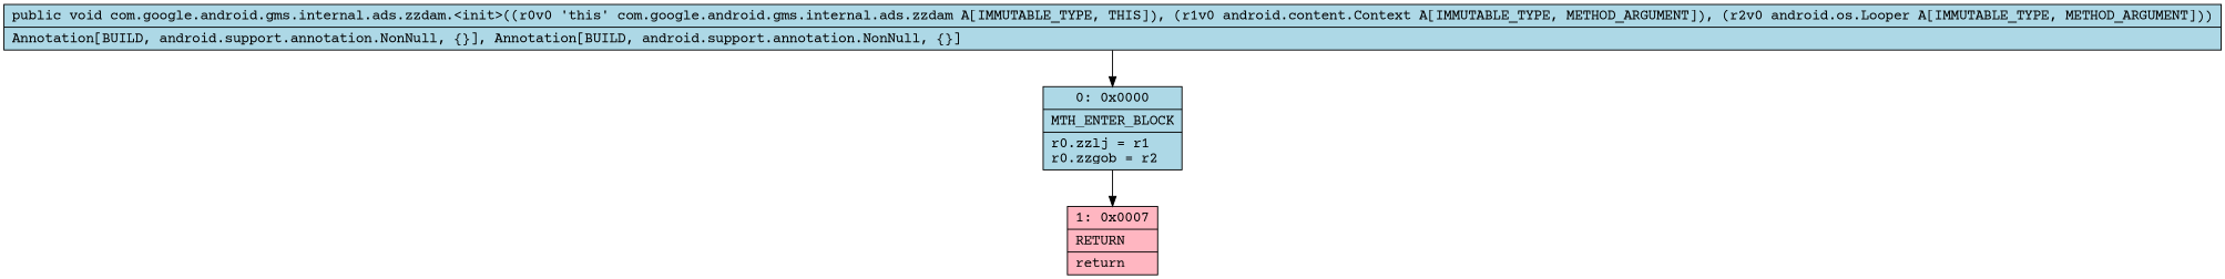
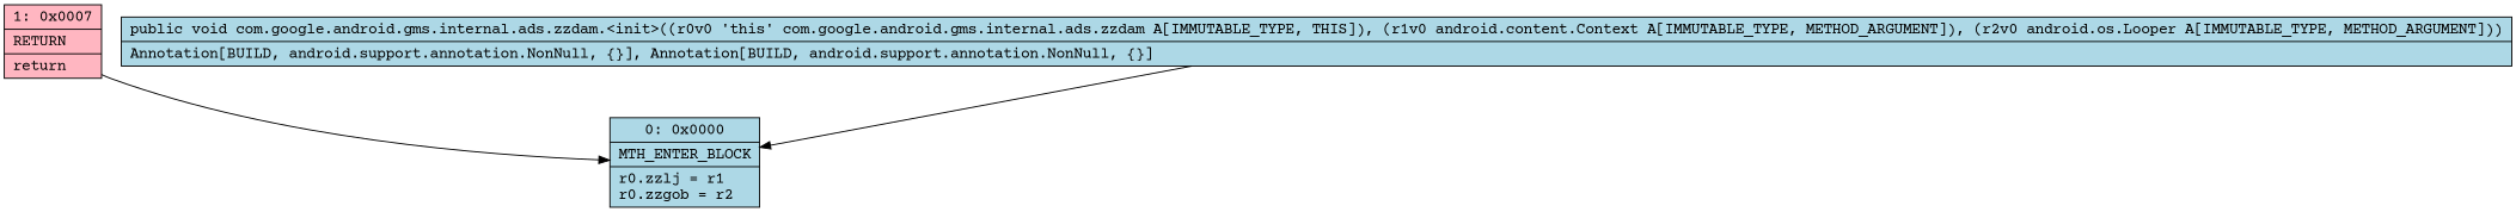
  digraph {
    fontname="Courier Prime"
    node [shape=record style=filled fillcolor=lightblue fontname="Courier Prime"]
    edge [fontname="Courier Prime"]
    n1 [label="{0\:\ 0x0000|MTH_ENTER_BLOCK\l|r0.zzlj = r1\lr0.zzgob = r2\l}"]
    n2 [label="{1\:\ 0x0007|RETURN\l|return\l}" fillcolor=lightpink]
    n3 [label="{public void com.google.android.gms.internal.ads.zzdam.\<init\>((r0v0 'this' com.google.android.gms.internal.ads.zzdam A[IMMUTABLE_TYPE, THIS]), (r1v0 android.content.Context A[IMMUTABLE_TYPE, METHOD_ARGUMENT]), (r2v0 android.os.Looper A[IMMUTABLE_TYPE, METHOD_ARGUMENT]))  | Annotation[BUILD, android.support.annotation.NonNull, \{\}], Annotation[BUILD, android.support.annotation.NonNull, \{\}]\l}"]
-   n1 -> n2
+   n2 -> n1
    n3 -> n1
  }
